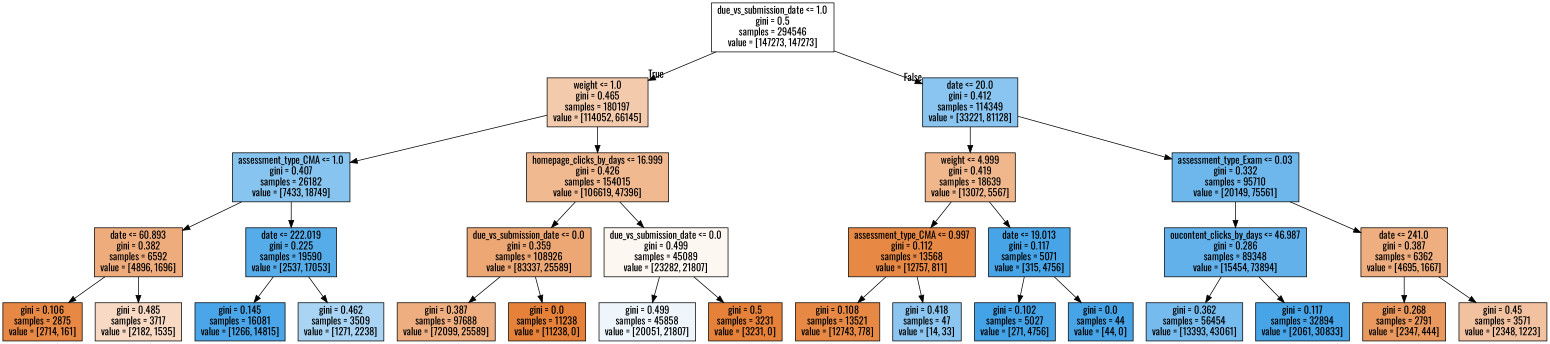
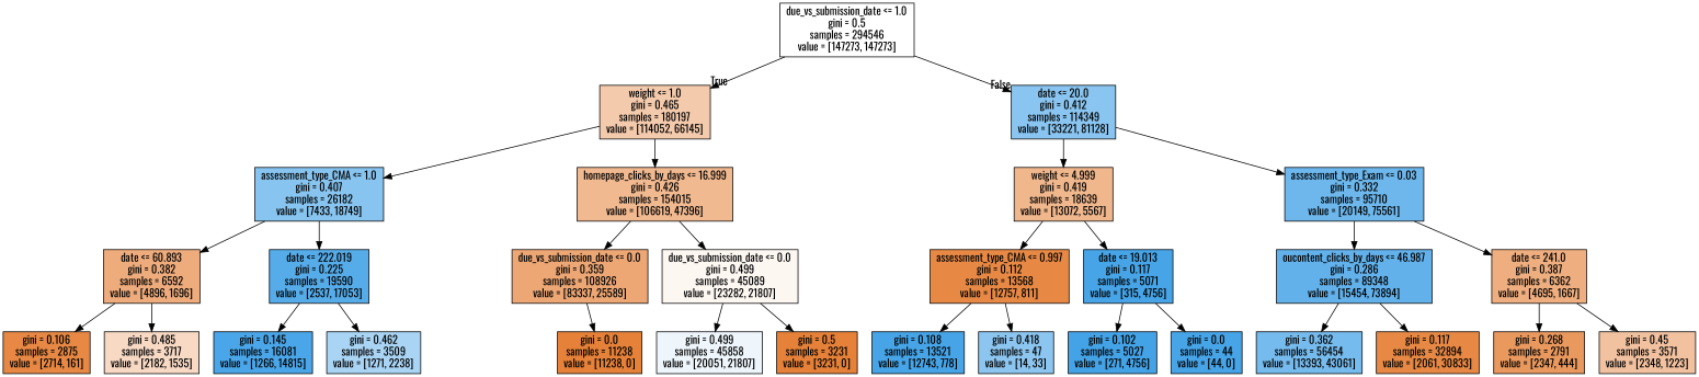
  digraph {
    fontname=Oswald
    node [color=black fillcolor="#399de5ee" fontname=Oswald shape=box style=filled]
    edge [fontname=Oswald]
    n1 [fillcolor="#e5813900" label="due_vs_submission_date <= 1.0\ngini = 0.5\nsamples = 294546\nvalue = [147273, 147273]"]
    n2 [fillcolor="#e581396b" label="weight <= 1.0\ngini = 0.465\nsamples = 180197\nvalue = [114052, 66145]"]
    n3 [fillcolor="#399de597" label="date <= 20.0\ngini = 0.412\nsamples = 114349\nvalue = [33221, 81128]"]
    n4 [fillcolor="#399de59a" label="assessment_type_CMA <= 1.0\ngini = 0.407\nsamples = 26182\nvalue = [7433, 18749]"]
    n5 [fillcolor="#e581398e" label="homepage_clicks_by_days <= 16.999\ngini = 0.426\nsamples = 154015\nvalue = [106619, 47396]"]
    n6 [fillcolor="#e5813992" label="weight <= 4.999\ngini = 0.419\nsamples = 18639\nvalue = [13072, 5567]"]
    n7 [fillcolor="#399de5bb" label="assessment_type_Exam <= 0.03\ngini = 0.332\nsamples = 95710\nvalue = [20149, 75561]"]
    n8 [fillcolor="#e58139a7" label="date <= 60.893\ngini = 0.382\nsamples = 6592\nvalue = [4896, 1696]"]
    n9 [fillcolor="#399de5d9" label="date <= 222.019\ngini = 0.225\nsamples = 19590\nvalue = [2537, 17053]"]
    n10 [fillcolor="#e58139b1" label="due_vs_submission_date <= 0.0\ngini = 0.359\nsamples = 108926\nvalue = [83337, 25589]"]
    n11 [fillcolor="#e5813910" label="due_vs_submission_date <= 0.0\ngini = 0.499\nsamples = 45089\nvalue = [23282, 21807]"]
    n12 [fillcolor="#e58139f0" label="gini = 0.106\nsamples = 2875\nvalue = [2714, 161]"]
    n13 [fillcolor="#e581394c" label="gini = 0.485\nsamples = 3717\nvalue = [2182, 1535]"]
    n14 [fillcolor="#399de5e9" label="gini = 0.145\nsamples = 16081\nvalue = [1266, 14815]"]
    n15 [fillcolor="#399de56e" label="gini = 0.462\nsamples = 3509\nvalue = [1271, 2238]"]
-   n16 [fillcolor="#e58139a4" label="gini = 0.387\nsamples = 97688\nvalue = [72099, 25589]"]
    n17 [fillcolor="#e58139ff" label="gini = 0.0\nsamples = 11238\nvalue = [11238, 0]"]
    n18 [fillcolor="#399de515" label="gini = 0.499\nsamples = 45858\nvalue = [20051, 21807]"]
    n19 [fillcolor="#e58139ff" label="gini = 0.5\nsamples = 3231\nvalue = [3231, 0]"]
    n20 [fillcolor="#e58139ef" label="assessment_type_CMA <= 0.997\ngini = 0.112\nsamples = 13568\nvalue = [12757, 811]"]
    n21 [label="date <= 19.013\ngini = 0.117\nsamples = 5071\nvalue = [315, 4756]"]
    n22 [fillcolor="#399de5ca" label="oucontent_clicks_by_days <= 46.987\ngini = 0.286\nsamples = 89348\nvalue = [15454, 73894]"]
    n23 [fillcolor="#e58139a4" label="date <= 241.0\ngini = 0.387\nsamples = 6362\nvalue = [4695, 1667]"]
-   n24 [fillcolor="#e58139ef" label="gini = 0.108\nsamples = 13521\nvalue = [12743, 778]"]
+   n24 [label="gini = 0.108\nsamples = 13521\nvalue = [12743, 778]"]
    n25 [fillcolor="#399de593" label="gini = 0.418\nsamples = 47\nvalue = [14, 33]"]
    n26 [fillcolor="#399de5f0" label="gini = 0.102\nsamples = 5027\nvalue = [271, 4756]"]
    n27 [label="gini = 0.0\nsamples = 44\nvalue = [44, 0]"]
    n28 [fillcolor="#399de5b0" label="gini = 0.362\nsamples = 56454\nvalue = [13393, 43061]"]
-   n29 [label="gini = 0.117\nsamples = 32894\nvalue = [2061, 30833]"]
+   n29 [fillcolor="#e58139ef" label="gini = 0.117\nsamples = 32894\nvalue = [2061, 30833]"]
    n30 [fillcolor="#e58139cf" label="gini = 0.268\nsamples = 2791\nvalue = [2347, 444]"]
    n31 [fillcolor="#e581397a" label="gini = 0.45\nsamples = 3571\nvalue = [2348, 1223]"]
    n1 -> n2 [headlabel=True labelangle=45 labeldistance=2.5]
    n1 -> n3 [headlabel=False labelangle=-45 labeldistance=2.5]
    n2 -> n4
    n2 -> n5
    n3 -> n6
    n3 -> n7
    n4 -> n8
    n4 -> n9
    n5 -> n10
    n5 -> n11
    n6 -> n20
    n6 -> n21
    n7 -> n22
    n7 -> n23
    n8 -> n12
    n8 -> n13
    n9 -> n14
    n9 -> n15
-   n10 -> n16
    n10 -> n17
    n11 -> n18
    n11 -> n19
    n20 -> n24
    n20 -> n25
    n21 -> n26
    n21 -> n27
    n22 -> n28
    n22 -> n29
    n23 -> n30
    n23 -> n31
  }
